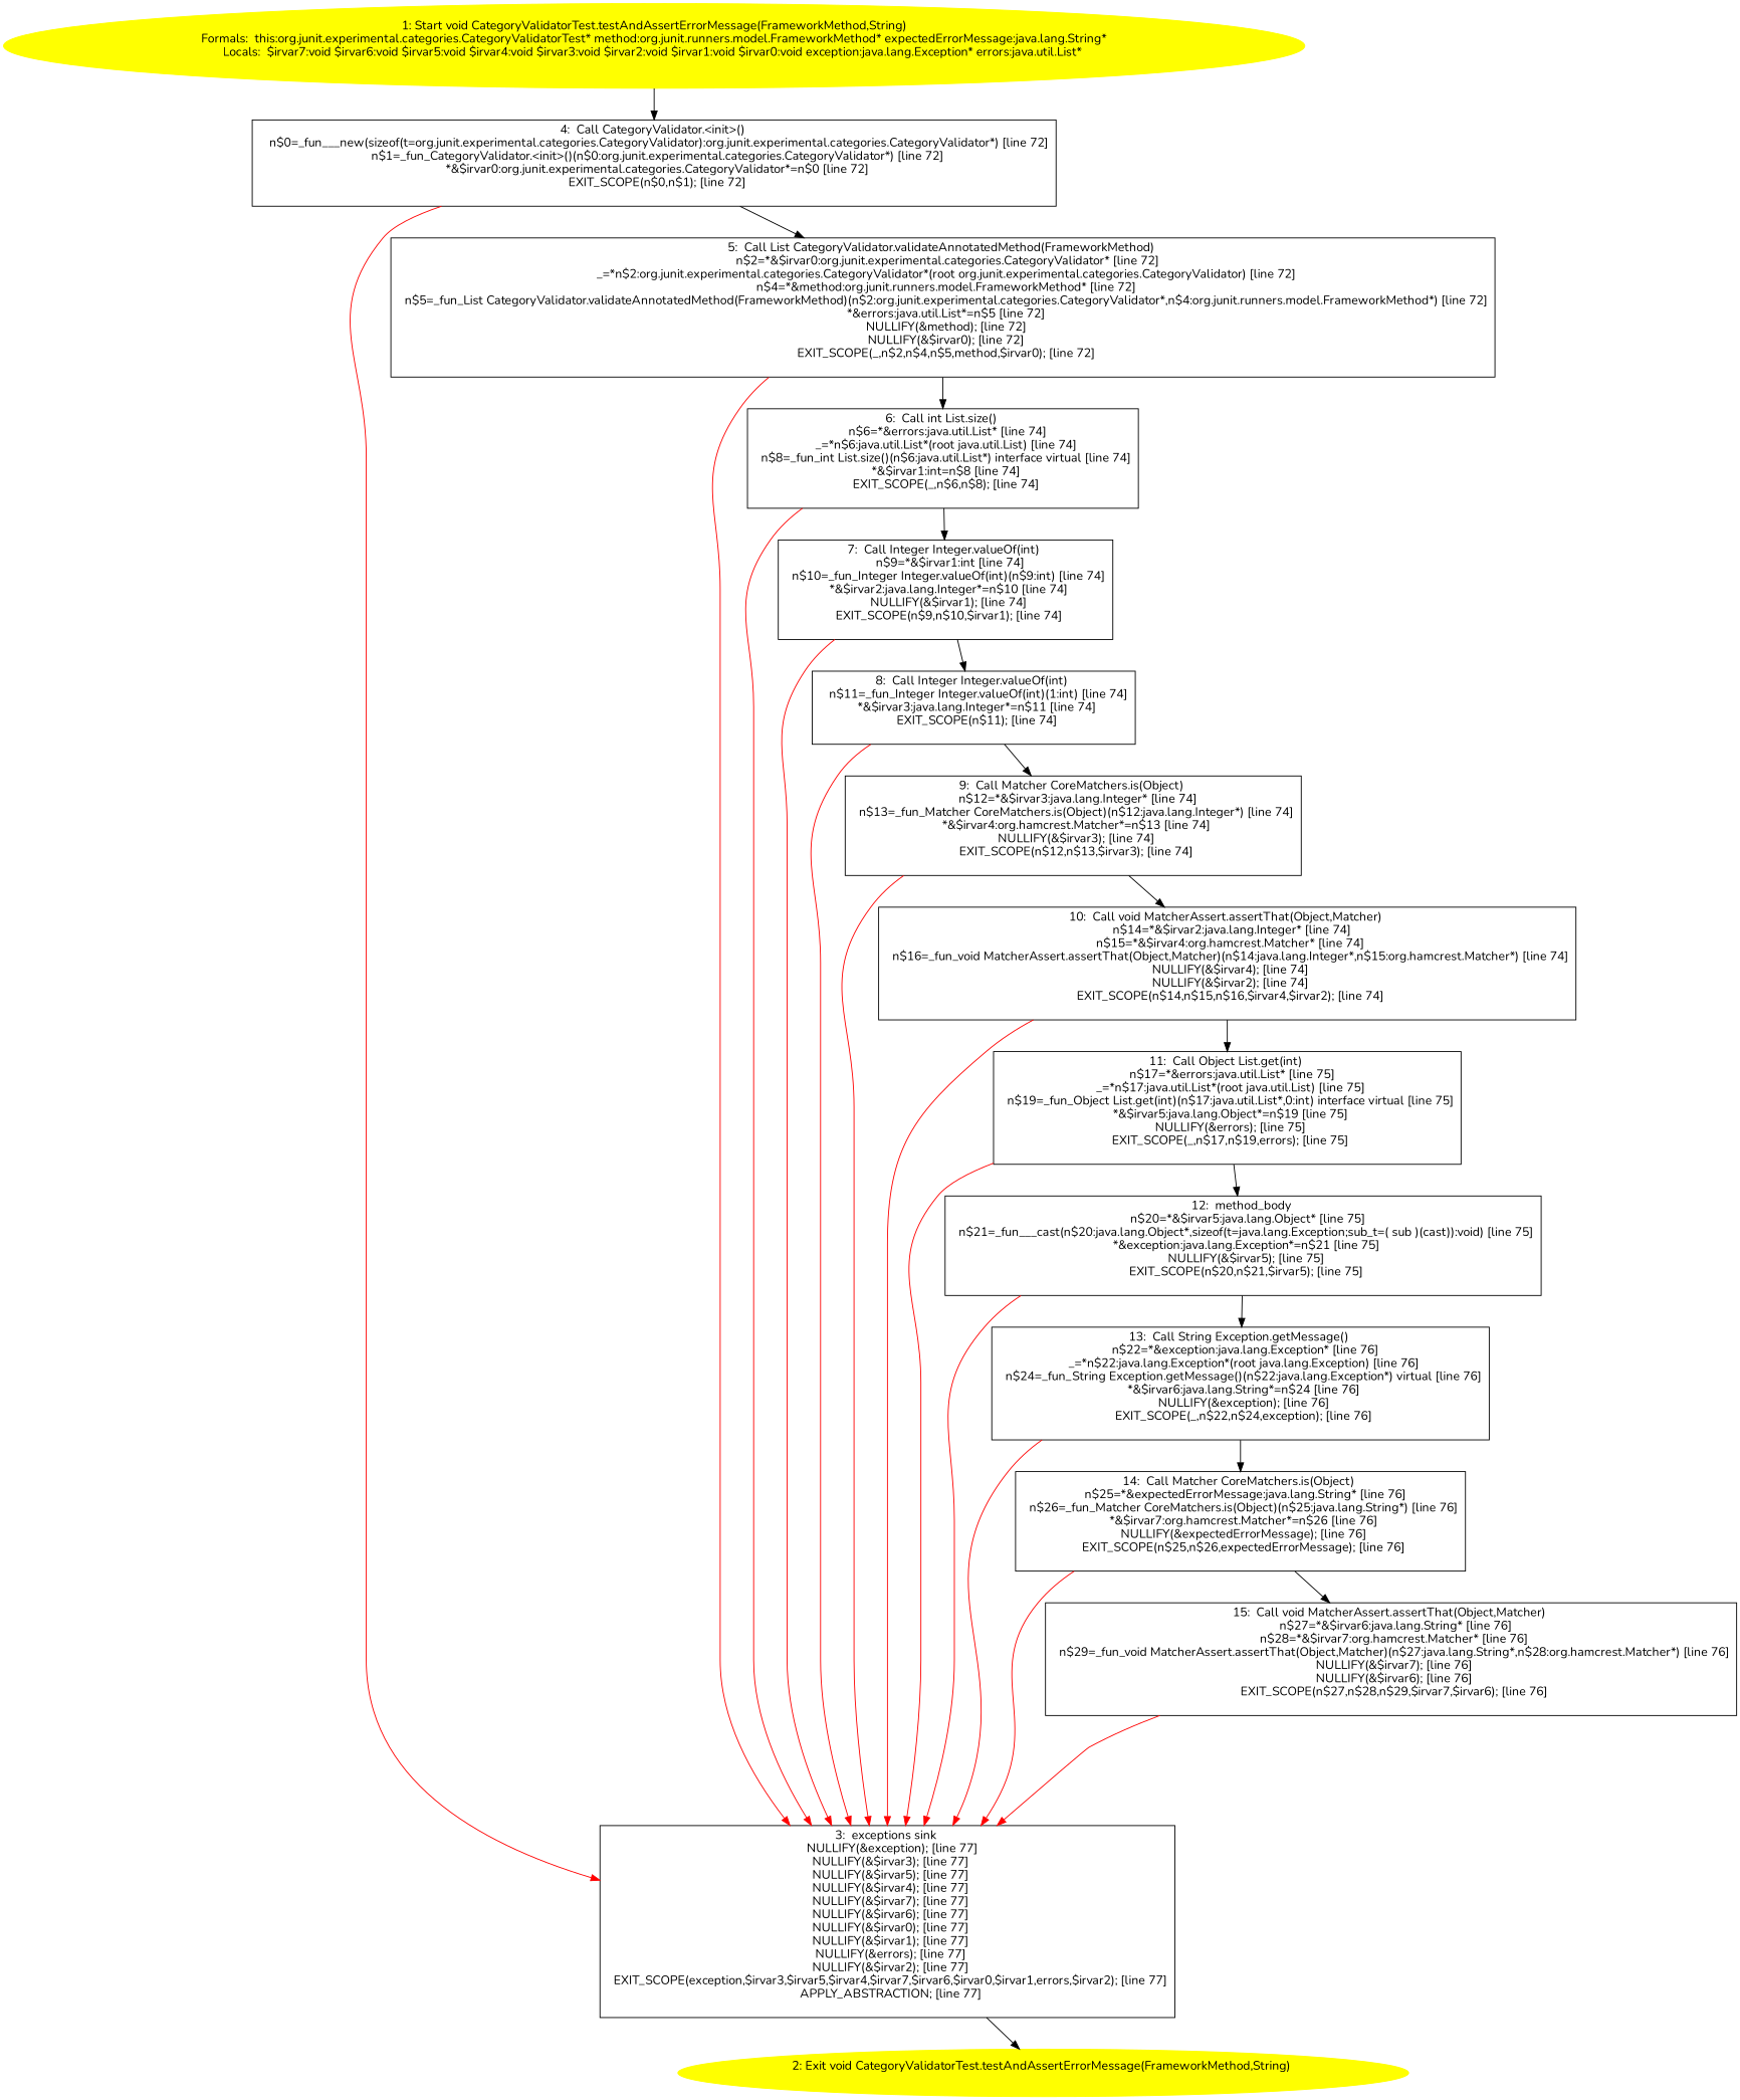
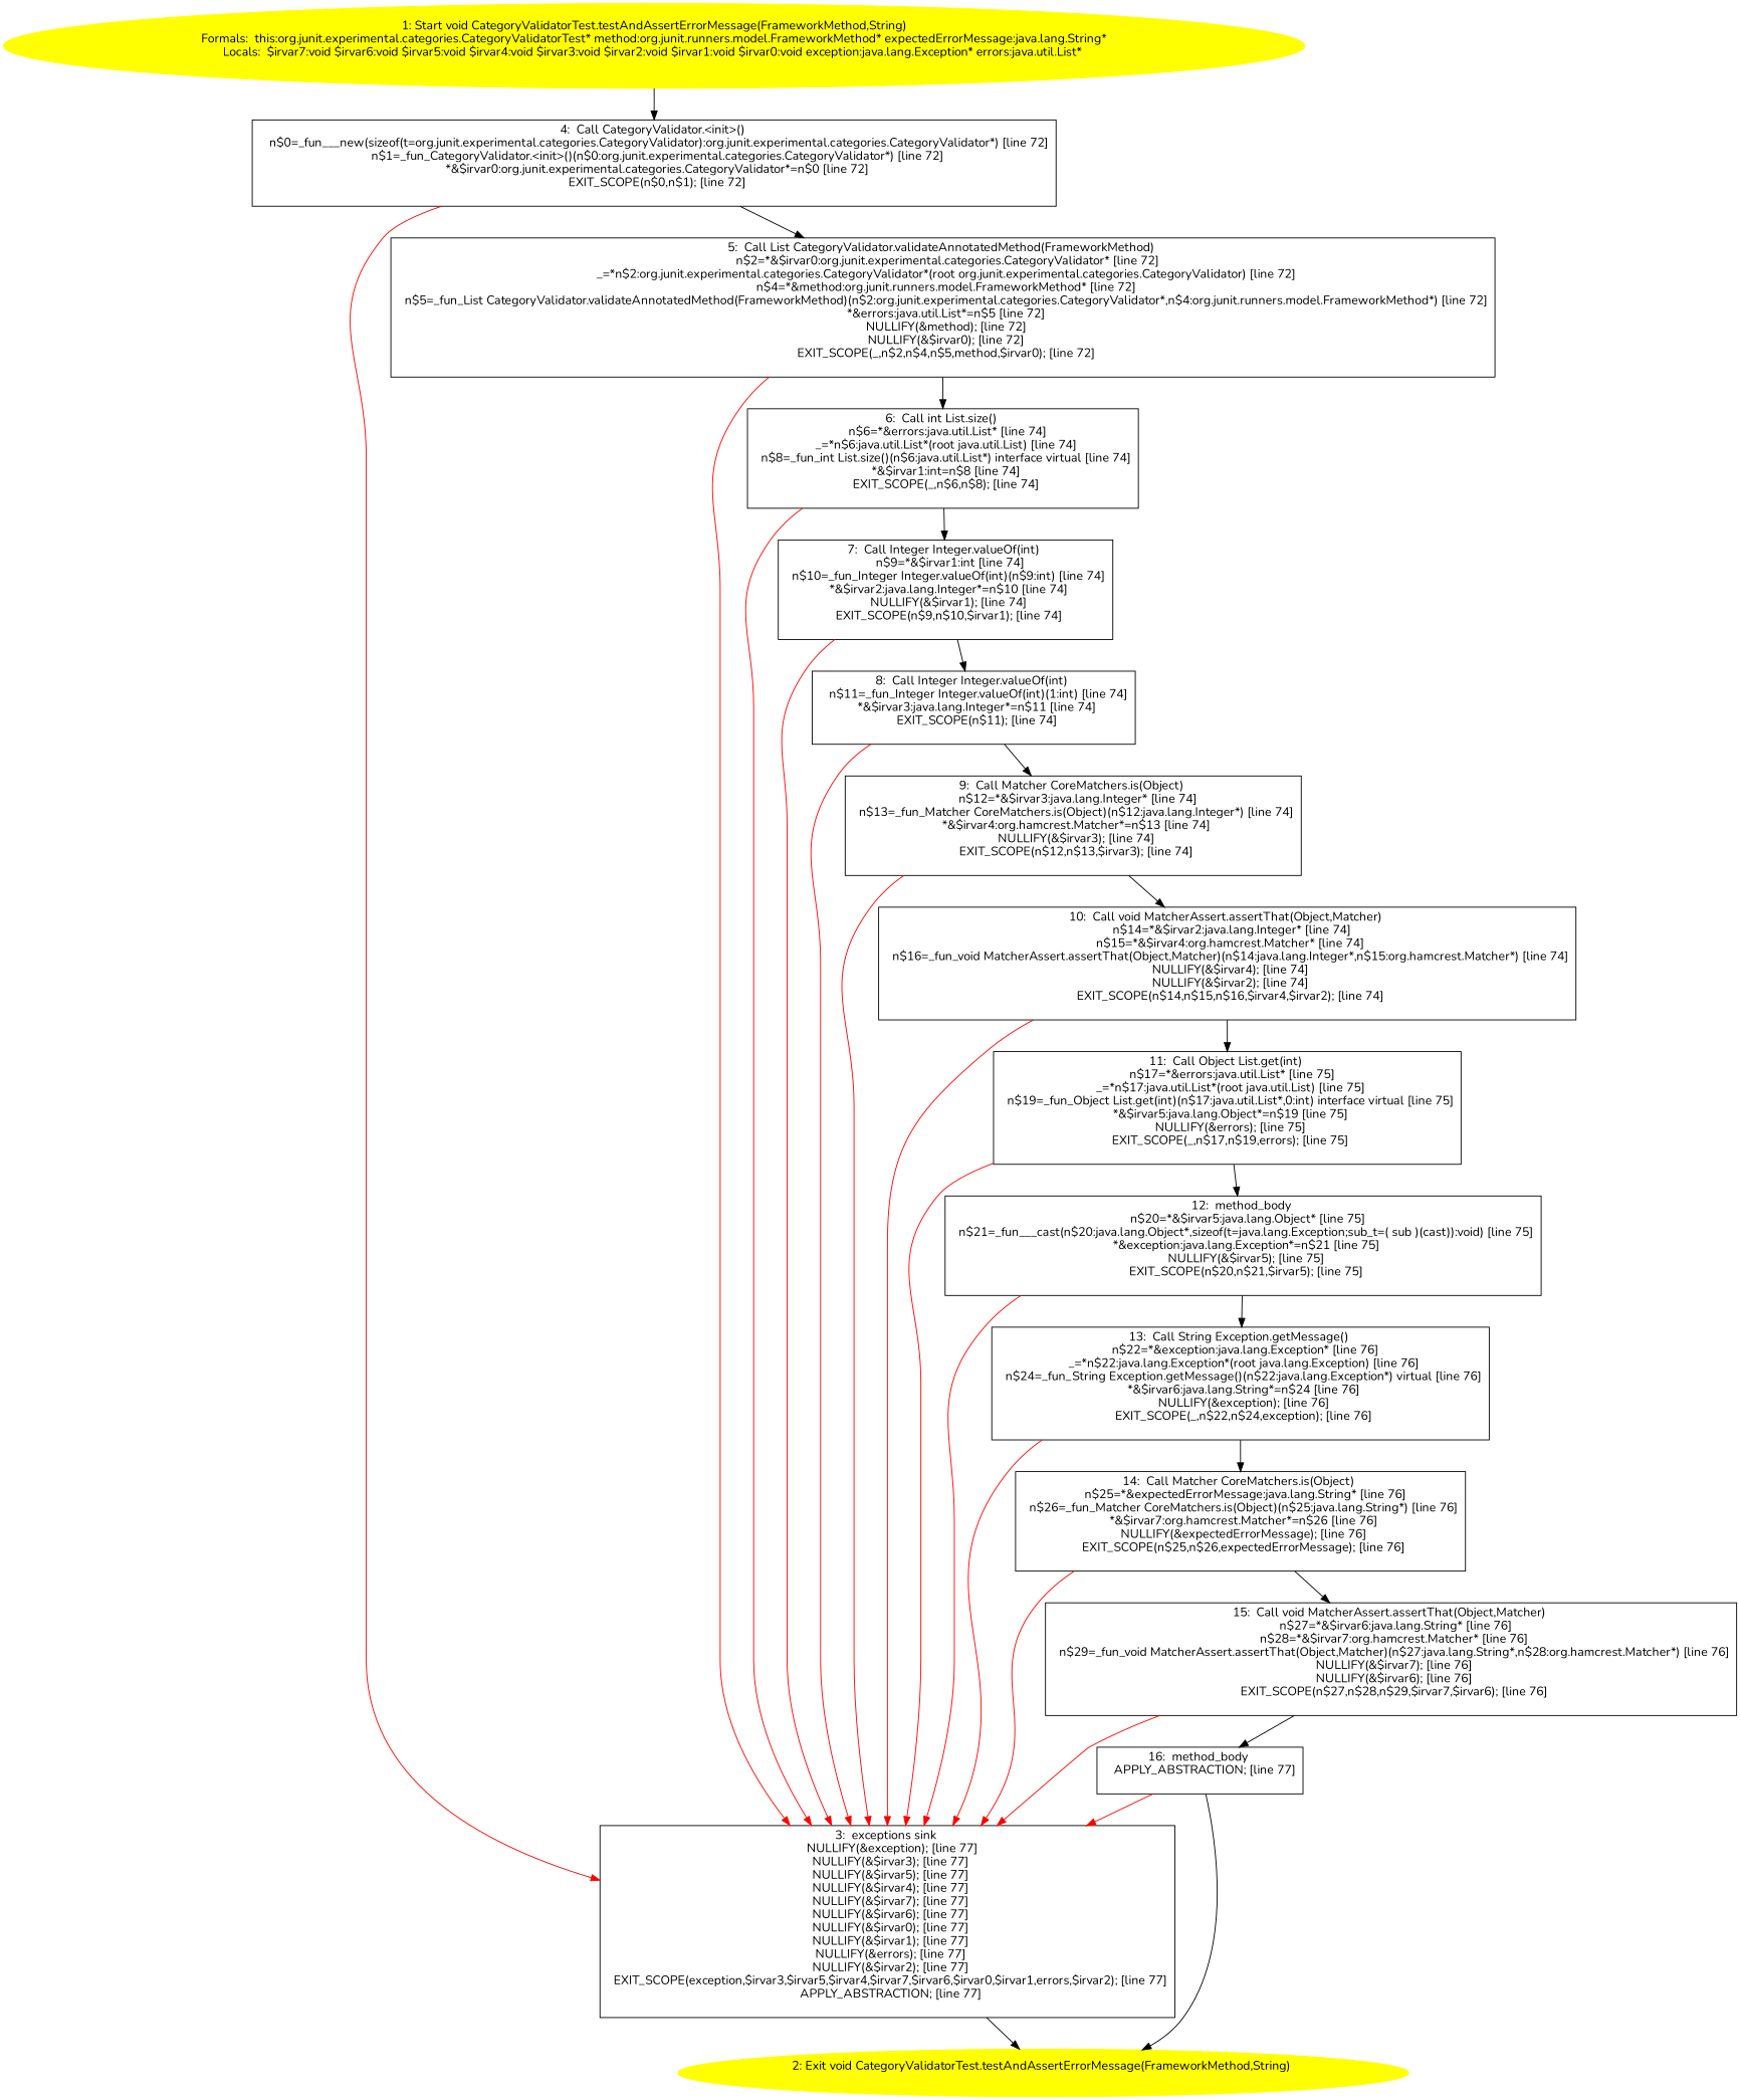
  digraph {
    fontname=Nunito
    node [fontname=Nunito shape=box]
    edge [fontname=Nunito]
    n1 [color=yellow label="1: Start void CategoryValidatorTest.testAndAssertErrorMessage(FrameworkMethod,String)\nFormals:  this:org.junit.experimental.categories.CategoryValidatorTest* method:org.junit.runners.model.FrameworkMethod* expectedErrorMessage:java.lang.String*\nLocals:  $irvar7:void $irvar6:void $irvar5:void $irvar4:void $irvar3:void $irvar2:void $irvar1:void $irvar0:void exception:java.lang.Exception* errors:java.util.List* \n  " style=filled shape=""]
    n2 [label="4:  Call CategoryValidator.<init>() \n   n$0=_fun___new(sizeof(t=org.junit.experimental.categories.CategoryValidator):org.junit.experimental.categories.CategoryValidator*) [line 72]\n  n$1=_fun_CategoryValidator.<init>()(n$0:org.junit.experimental.categories.CategoryValidator*) [line 72]\n  *&$irvar0:org.junit.experimental.categories.CategoryValidator*=n$0 [line 72]\n  EXIT_SCOPE(n$0,n$1); [line 72]\n "]
    n3 [label="3:  exceptions sink \n   NULLIFY(&exception); [line 77]\n  NULLIFY(&$irvar3); [line 77]\n  NULLIFY(&$irvar5); [line 77]\n  NULLIFY(&$irvar4); [line 77]\n  NULLIFY(&$irvar7); [line 77]\n  NULLIFY(&$irvar6); [line 77]\n  NULLIFY(&$irvar0); [line 77]\n  NULLIFY(&$irvar1); [line 77]\n  NULLIFY(&errors); [line 77]\n  NULLIFY(&$irvar2); [line 77]\n  EXIT_SCOPE(exception,$irvar3,$irvar5,$irvar4,$irvar7,$irvar6,$irvar0,$irvar1,errors,$irvar2); [line 77]\n  APPLY_ABSTRACTION; [line 77]\n "]
    n4 [label="5:  Call List CategoryValidator.validateAnnotatedMethod(FrameworkMethod) \n   n$2=*&$irvar0:org.junit.experimental.categories.CategoryValidator* [line 72]\n  _=*n$2:org.junit.experimental.categories.CategoryValidator*(root org.junit.experimental.categories.CategoryValidator) [line 72]\n  n$4=*&method:org.junit.runners.model.FrameworkMethod* [line 72]\n  n$5=_fun_List CategoryValidator.validateAnnotatedMethod(FrameworkMethod)(n$2:org.junit.experimental.categories.CategoryValidator*,n$4:org.junit.runners.model.FrameworkMethod*) [line 72]\n  *&errors:java.util.List*=n$5 [line 72]\n  NULLIFY(&method); [line 72]\n  NULLIFY(&$irvar0); [line 72]\n  EXIT_SCOPE(_,n$2,n$4,n$5,method,$irvar0); [line 72]\n "]
    n5 [color=yellow label="2: Exit void CategoryValidatorTest.testAndAssertErrorMessage(FrameworkMethod,String) \n  " style=filled shape=""]
    n6 [label="6:  Call int List.size() \n   n$6=*&errors:java.util.List* [line 74]\n  _=*n$6:java.util.List*(root java.util.List) [line 74]\n  n$8=_fun_int List.size()(n$6:java.util.List*) interface virtual [line 74]\n  *&$irvar1:int=n$8 [line 74]\n  EXIT_SCOPE(_,n$6,n$8); [line 74]\n "]
    n7 [label="7:  Call Integer Integer.valueOf(int) \n   n$9=*&$irvar1:int [line 74]\n  n$10=_fun_Integer Integer.valueOf(int)(n$9:int) [line 74]\n  *&$irvar2:java.lang.Integer*=n$10 [line 74]\n  NULLIFY(&$irvar1); [line 74]\n  EXIT_SCOPE(n$9,n$10,$irvar1); [line 74]\n "]
    n8 [label="8:  Call Integer Integer.valueOf(int) \n   n$11=_fun_Integer Integer.valueOf(int)(1:int) [line 74]\n  *&$irvar3:java.lang.Integer*=n$11 [line 74]\n  EXIT_SCOPE(n$11); [line 74]\n "]
    n9 [label="9:  Call Matcher CoreMatchers.is(Object) \n   n$12=*&$irvar3:java.lang.Integer* [line 74]\n  n$13=_fun_Matcher CoreMatchers.is(Object)(n$12:java.lang.Integer*) [line 74]\n  *&$irvar4:org.hamcrest.Matcher*=n$13 [line 74]\n  NULLIFY(&$irvar3); [line 74]\n  EXIT_SCOPE(n$12,n$13,$irvar3); [line 74]\n "]
    n10 [label="10:  Call void MatcherAssert.assertThat(Object,Matcher) \n   n$14=*&$irvar2:java.lang.Integer* [line 74]\n  n$15=*&$irvar4:org.hamcrest.Matcher* [line 74]\n  n$16=_fun_void MatcherAssert.assertThat(Object,Matcher)(n$14:java.lang.Integer*,n$15:org.hamcrest.Matcher*) [line 74]\n  NULLIFY(&$irvar4); [line 74]\n  NULLIFY(&$irvar2); [line 74]\n  EXIT_SCOPE(n$14,n$15,n$16,$irvar4,$irvar2); [line 74]\n "]
    n11 [label="11:  Call Object List.get(int) \n   n$17=*&errors:java.util.List* [line 75]\n  _=*n$17:java.util.List*(root java.util.List) [line 75]\n  n$19=_fun_Object List.get(int)(n$17:java.util.List*,0:int) interface virtual [line 75]\n  *&$irvar5:java.lang.Object*=n$19 [line 75]\n  NULLIFY(&errors); [line 75]\n  EXIT_SCOPE(_,n$17,n$19,errors); [line 75]\n "]
    n12 [label="12:  method_body \n   n$20=*&$irvar5:java.lang.Object* [line 75]\n  n$21=_fun___cast(n$20:java.lang.Object*,sizeof(t=java.lang.Exception;sub_t=( sub )(cast)):void) [line 75]\n  *&exception:java.lang.Exception*=n$21 [line 75]\n  NULLIFY(&$irvar5); [line 75]\n  EXIT_SCOPE(n$20,n$21,$irvar5); [line 75]\n "]
    n13 [label="13:  Call String Exception.getMessage() \n   n$22=*&exception:java.lang.Exception* [line 76]\n  _=*n$22:java.lang.Exception*(root java.lang.Exception) [line 76]\n  n$24=_fun_String Exception.getMessage()(n$22:java.lang.Exception*) virtual [line 76]\n  *&$irvar6:java.lang.String*=n$24 [line 76]\n  NULLIFY(&exception); [line 76]\n  EXIT_SCOPE(_,n$22,n$24,exception); [line 76]\n "]
    n14 [label="14:  Call Matcher CoreMatchers.is(Object) \n   n$25=*&expectedErrorMessage:java.lang.String* [line 76]\n  n$26=_fun_Matcher CoreMatchers.is(Object)(n$25:java.lang.String*) [line 76]\n  *&$irvar7:org.hamcrest.Matcher*=n$26 [line 76]\n  NULLIFY(&expectedErrorMessage); [line 76]\n  EXIT_SCOPE(n$25,n$26,expectedErrorMessage); [line 76]\n "]
    n15 [label="15:  Call void MatcherAssert.assertThat(Object,Matcher) \n   n$27=*&$irvar6:java.lang.String* [line 76]\n  n$28=*&$irvar7:org.hamcrest.Matcher* [line 76]\n  n$29=_fun_void MatcherAssert.assertThat(Object,Matcher)(n$27:java.lang.String*,n$28:org.hamcrest.Matcher*) [line 76]\n  NULLIFY(&$irvar7); [line 76]\n  NULLIFY(&$irvar6); [line 76]\n  EXIT_SCOPE(n$27,n$28,n$29,$irvar7,$irvar6); [line 76]\n "]
+   n16 [label="16:  method_body \n   APPLY_ABSTRACTION; [line 77]\n "]
    n1 -> n2
    n2 -> n3 [color=red]
    n2 -> n4
    n3 -> n5
    n4 -> n3 [color=red]
    n4 -> n6
    n6 -> n3 [color=red]
    n6 -> n7
    n7 -> n3 [color=red]
    n7 -> n8
    n8 -> n3 [color=red]
    n8 -> n9
    n9 -> n3 [color=red]
    n9 -> n10
    n10 -> n3 [color=red]
    n10 -> n11
    n11 -> n3 [color=red]
    n11 -> n12
    n12 -> n3 [color=red]
    n12 -> n13
    n13 -> n3 [color=red]
    n13 -> n14
    n14 -> n3 [color=red]
    n14 -> n15
    n15 -> n3 [color=red]
+   n15 -> n16
+   n16 -> n3 [color=red]
+   n16 -> n5
  }
